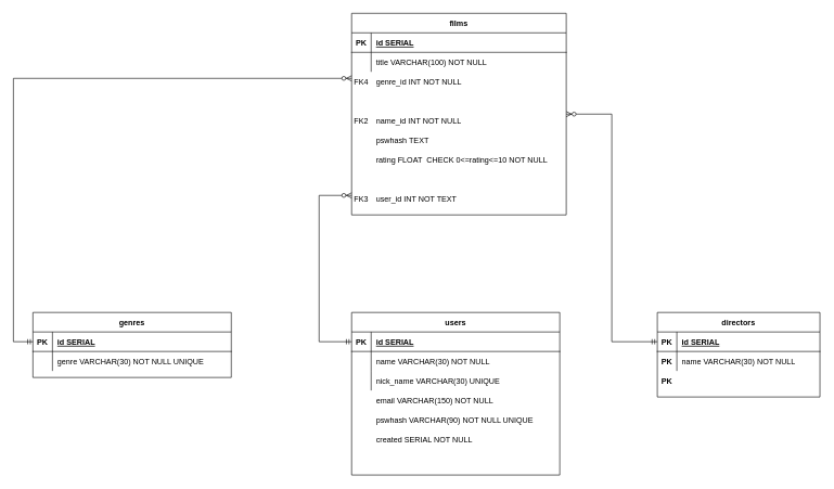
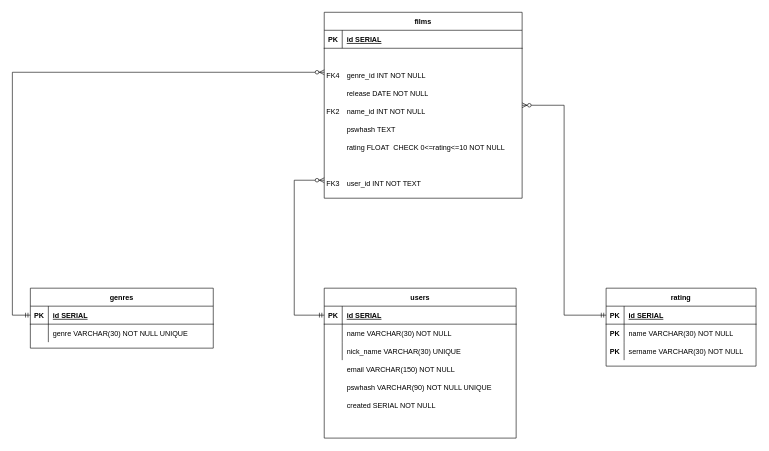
  <mxCell id="0" />
  <mxCell id="1" parent="0" />
- <mxCell id="2" value="directors" style="shape=table;startSize=30;container=1;collapsible=1;childLayout=tableLayout;fixedRows=1;rowLines=0;fontStyle=1;align=center;resizeLast=1;" parent="1" vertex="1"><mxGeometry x="1010" y="480" width="250" height="130" as="geometry" /></mxCell>
+ <mxCell id="2" value="rating" style="shape=table;startSize=30;container=1;collapsible=1;childLayout=tableLayout;fixedRows=1;rowLines=0;fontStyle=1;align=center;resizeLast=1;" parent="1" vertex="1"><mxGeometry x="1010" y="480" width="250" height="130" as="geometry" /></mxCell>
  <mxCell id="3" value="" style="shape=partialRectangle;collapsible=0;dropTarget=0;pointerEvents=0;fillColor=none;points=[[0,0.5],[1,0.5]];portConstraint=eastwest;top=0;left=0;right=0;bottom=1;" parent="2" vertex="1"><mxGeometry y="30" width="250" height="30" as="geometry" /></mxCell>
  <mxCell id="4" value="PK" style="shape=partialRectangle;overflow=hidden;connectable=0;fillColor=none;top=0;left=0;bottom=0;right=0;fontStyle=1;" parent="3" vertex="1"><mxGeometry width="30" height="30" as="geometry" /></mxCell>
  <mxCell id="5" value="id SERIAL" style="shape=partialRectangle;overflow=hidden;connectable=0;fillColor=none;top=0;left=0;bottom=0;right=0;align=left;spacingLeft=6;fontStyle=5;" parent="3" vertex="1"><mxGeometry x="30" width="220" height="30" as="geometry" /></mxCell>
  <mxCell id="6" value="" style="shape=partialRectangle;collapsible=0;dropTarget=0;pointerEvents=0;fillColor=none;points=[[0,0.5],[1,0.5]];portConstraint=eastwest;top=0;left=0;right=0;bottom=0;" parent="2" vertex="1"><mxGeometry y="60" width="250" height="30" as="geometry" /></mxCell>
  <mxCell id="7" value="" style="shape=partialRectangle;overflow=hidden;connectable=0;fillColor=none;top=0;left=0;bottom=0;right=0;" parent="6" vertex="1"><mxGeometry width="30" height="30" as="geometry" /></mxCell>
  <mxCell id="8" value="name VARCHAR(30) NOT NULL" style="shape=partialRectangle;overflow=hidden;connectable=0;fillColor=none;top=0;left=0;bottom=0;right=0;align=left;spacingLeft=6;" parent="6" vertex="1"><mxGeometry x="30" width="220" height="30" as="geometry" /></mxCell>
  <mxCell id="9" value="" style="shape=partialRectangle;collapsible=0;dropTarget=0;pointerEvents=0;fillColor=none;points=[[0,0.5],[1,0.5]];portConstraint=eastwest;top=0;left=0;right=0;bottom=0;" parent="2" vertex="1"><mxGeometry y="90" width="250" height="30" as="geometry" /></mxCell>
  <mxCell id="10" value="" style="shape=partialRectangle;overflow=hidden;connectable=0;fillColor=none;top=0;left=0;bottom=0;right=0;" parent="9" vertex="1"><mxGeometry width="30" height="30" as="geometry" /></mxCell>
+ <mxCell id="11" value="sername VARCHAR(30) NOT NULL" style="shape=partialRectangle;overflow=hidden;connectable=0;fillColor=none;top=0;left=0;bottom=0;right=0;align=left;spacingLeft=6;" parent="9" vertex="1"><mxGeometry x="30" width="220" height="30" as="geometry" /></mxCell>
  <mxCell id="12" value="" style="group" parent="1" vertex="1" connectable="0"><mxGeometry x="540" y="20" width="330" height="350" as="geometry" /></mxCell>
  <mxCell id="13" value="films" style="shape=table;startSize=30;container=1;collapsible=1;childLayout=tableLayout;fixedRows=1;rowLines=0;fontStyle=1;align=center;resizeLast=1;" parent="12" vertex="1"><mxGeometry width="330" height="310" as="geometry" /></mxCell>
  <mxCell id="14" value="" style="shape=partialRectangle;collapsible=0;dropTarget=0;pointerEvents=0;fillColor=none;points=[[0,0.5],[1,0.5]];portConstraint=eastwest;top=0;left=0;right=0;bottom=1;" parent="13" vertex="1"><mxGeometry y="30" width="330" height="30" as="geometry" /></mxCell>
  <mxCell id="15" value="PK" style="shape=partialRectangle;overflow=hidden;connectable=0;fillColor=none;top=0;left=0;bottom=0;right=0;fontStyle=1;" parent="14" vertex="1"><mxGeometry width="30" height="30" as="geometry" /></mxCell>
  <mxCell id="16" value="id SERIAL" style="shape=partialRectangle;overflow=hidden;connectable=0;fillColor=none;top=0;left=0;bottom=0;right=0;align=left;spacingLeft=6;fontStyle=5;" parent="14" vertex="1"><mxGeometry x="30" width="300" height="30" as="geometry" /></mxCell>
  <mxCell id="17" value="" style="shape=partialRectangle;collapsible=0;dropTarget=0;pointerEvents=0;fillColor=none;points=[[0,0.5],[1,0.5]];portConstraint=eastwest;top=0;left=0;right=0;bottom=0;" parent="13" vertex="1"><mxGeometry y="60" width="330" height="30" as="geometry" /></mxCell>
  <mxCell id="18" value="" style="shape=partialRectangle;overflow=hidden;connectable=0;fillColor=none;top=0;left=0;bottom=0;right=0;" parent="17" vertex="1"><mxGeometry width="30" height="30" as="geometry" /></mxCell>
- <mxCell id="19" value="title VARCHAR(100) NOT NULL" style="shape=partialRectangle;overflow=hidden;connectable=0;fillColor=none;top=0;left=0;bottom=0;right=0;align=left;spacingLeft=6;" parent="17" vertex="1"><mxGeometry x="30" width="300" height="30" as="geometry" /></mxCell>
  <mxCell id="20" value="" style="shape=partialRectangle;collapsible=0;dropTarget=0;pointerEvents=0;fillColor=none;points=[[0,0.5],[1,0.5]];portConstraint=eastwest;top=0;left=0;right=0;bottom=0;" parent="12" vertex="1"><mxGeometry y="90" width="250" height="30" as="geometry" /></mxCell>
  <mxCell id="21" value="" style="shape=partialRectangle;overflow=hidden;connectable=0;fillColor=none;top=0;left=0;bottom=0;right=0;" parent="20" vertex="1"><mxGeometry width="30" height="30" as="geometry" /></mxCell>
  <mxCell id="22" value="genre_id INT NOT NULL" style="shape=partialRectangle;overflow=hidden;connectable=0;fillColor=none;top=0;left=0;bottom=0;right=0;align=left;spacingLeft=6;" parent="20" vertex="1"><mxGeometry x="30" width="220" height="30" as="geometry" /></mxCell>
  <mxCell id="23" value="" style="shape=partialRectangle;collapsible=0;dropTarget=0;pointerEvents=0;fillColor=none;points=[[0,0.5],[1,0.5]];portConstraint=eastwest;top=0;left=0;right=0;bottom=0;" parent="12" vertex="1"><mxGeometry y="120" width="250" height="30" as="geometry" /></mxCell>
  <mxCell id="24" value="" style="shape=partialRectangle;overflow=hidden;connectable=0;fillColor=none;top=0;left=0;bottom=0;right=0;" parent="23" vertex="1"><mxGeometry width="30" height="30" as="geometry" /></mxCell>
  <mxCell id="25" value="" style="shape=partialRectangle;collapsible=0;dropTarget=0;pointerEvents=0;fillColor=none;points=[[0,0.5],[1,0.5]];portConstraint=eastwest;top=0;left=0;right=0;bottom=0;" parent="12" vertex="1"><mxGeometry y="150" width="250" height="30" as="geometry" /></mxCell>
  <mxCell id="26" value="" style="shape=partialRectangle;overflow=hidden;connectable=0;fillColor=none;top=0;left=0;bottom=0;right=0;" parent="25" vertex="1"><mxGeometry width="30" height="30" as="geometry" /></mxCell>
  <mxCell id="27" value="" style="shape=partialRectangle;collapsible=0;dropTarget=0;pointerEvents=0;fillColor=none;points=[[0,0.5],[1,0.5]];portConstraint=eastwest;top=0;left=0;right=0;bottom=0;" parent="12" vertex="1"><mxGeometry y="180" width="250" height="30" as="geometry" /></mxCell>
  <mxCell id="28" value="" style="shape=partialRectangle;overflow=hidden;connectable=0;fillColor=none;top=0;left=0;bottom=0;right=0;" parent="27" vertex="1"><mxGeometry width="30" height="30" as="geometry" /></mxCell>
  <mxCell id="29" value="" style="shape=partialRectangle;collapsible=0;dropTarget=0;pointerEvents=0;fillColor=none;points=[[0,0.5],[1,0.5]];portConstraint=eastwest;top=0;left=0;right=0;bottom=0;" parent="12" vertex="1"><mxGeometry y="120" width="250" height="30" as="geometry" /></mxCell>
  <mxCell id="30" value="" style="shape=partialRectangle;overflow=hidden;connectable=0;fillColor=none;top=0;left=0;bottom=0;right=0;" parent="29" vertex="1"><mxGeometry width="30" height="30" as="geometry" /></mxCell>
+ <mxCell id="31" value="release DATE NOT NULL" style="shape=partialRectangle;overflow=hidden;connectable=0;fillColor=none;top=0;left=0;bottom=0;right=0;align=left;spacingLeft=6;" parent="29" vertex="1"><mxGeometry x="30" width="220" height="30" as="geometry" /></mxCell>
  <mxCell id="32" value="name_id INT NOT NULL" style="shape=partialRectangle;overflow=hidden;connectable=0;fillColor=none;top=0;left=0;bottom=0;right=0;align=left;spacingLeft=6;" parent="12" vertex="1"><mxGeometry x="30" y="150" width="220" height="30" as="geometry" /></mxCell>
  <mxCell id="33" value="pswhash TEXT" style="shape=partialRectangle;overflow=hidden;connectable=0;fillColor=none;top=0;left=0;bottom=0;right=0;align=left;spacingLeft=6;" parent="12" vertex="1"><mxGeometry x="30" y="180" width="220" height="30" as="geometry" /></mxCell>
  <mxCell id="34" value="rating FLOAT  CHECK 0&lt;=rating&lt;=10 NOT NULL" style="shape=partialRectangle;overflow=hidden;connectable=0;fillColor=none;top=0;left=0;bottom=0;right=0;align=left;spacingLeft=6;" parent="12" vertex="1"><mxGeometry x="30" y="210" width="280" height="30" as="geometry" /></mxCell>
  <mxCell id="35" value="user_id INT NOT TEXT" style="shape=partialRectangle;overflow=hidden;connectable=0;fillColor=none;top=0;left=0;bottom=0;right=0;align=left;spacingLeft=6;" parent="12" vertex="1"><mxGeometry x="30" y="270" width="220" height="30" as="geometry" /></mxCell>
  <mxCell id="36" value="FK3" style="shape=partialRectangle;overflow=hidden;connectable=0;fillColor=none;top=0;left=0;bottom=0;right=0;" parent="12" vertex="1"><mxGeometry y="270" width="30" height="30" as="geometry" /></mxCell>
  <mxCell id="37" value="FK2" style="shape=partialRectangle;overflow=hidden;connectable=0;fillColor=none;top=0;left=0;bottom=0;right=0;" parent="12" vertex="1"><mxGeometry y="150" width="30" height="30" as="geometry" /></mxCell>
  <mxCell id="38" value="FK4" style="shape=partialRectangle;overflow=hidden;connectable=0;fillColor=none;top=0;left=0;bottom=0;right=0;" parent="12" vertex="1"><mxGeometry y="90" width="30" height="30" as="geometry" /></mxCell>
  <mxCell id="39" value="genres" style="shape=table;startSize=30;container=1;collapsible=1;childLayout=tableLayout;fixedRows=1;rowLines=0;fontStyle=1;align=center;resizeLast=1;" parent="1" vertex="1"><mxGeometry x="50" y="480" width="305" height="100" as="geometry" /></mxCell>
  <mxCell id="40" value="" style="shape=partialRectangle;collapsible=0;dropTarget=0;pointerEvents=0;fillColor=none;points=[[0,0.5],[1,0.5]];portConstraint=eastwest;top=0;left=0;right=0;bottom=1;" parent="39" vertex="1"><mxGeometry y="30" width="305" height="30" as="geometry" /></mxCell>
  <mxCell id="41" value="PK" style="shape=partialRectangle;overflow=hidden;connectable=0;fillColor=none;top=0;left=0;bottom=0;right=0;fontStyle=1;" parent="40" vertex="1"><mxGeometry width="30" height="30" as="geometry" /></mxCell>
  <mxCell id="42" value="id SERIAL" style="shape=partialRectangle;overflow=hidden;connectable=0;fillColor=none;top=0;left=0;bottom=0;right=0;align=left;spacingLeft=6;fontStyle=5;" parent="40" vertex="1"><mxGeometry x="30" width="275" height="30" as="geometry" /></mxCell>
  <mxCell id="43" value="" style="shape=partialRectangle;collapsible=0;dropTarget=0;pointerEvents=0;fillColor=none;points=[[0,0.5],[1,0.5]];portConstraint=eastwest;top=0;left=0;right=0;bottom=0;" parent="39" vertex="1"><mxGeometry y="60" width="305" height="30" as="geometry" /></mxCell>
  <mxCell id="44" value="" style="shape=partialRectangle;overflow=hidden;connectable=0;fillColor=none;top=0;left=0;bottom=0;right=0;" parent="43" vertex="1"><mxGeometry width="30" height="30" as="geometry" /></mxCell>
  <mxCell id="45" value="genre VARCHAR(30) NOT NULL UNIQUE" style="shape=partialRectangle;overflow=hidden;connectable=0;fillColor=none;top=0;left=0;bottom=0;right=0;align=left;spacingLeft=6;" parent="43" vertex="1"><mxGeometry x="30" width="275" height="30" as="geometry" /></mxCell>
  <mxCell id="46" value="" style="group" parent="1" vertex="1" connectable="0"><mxGeometry x="540" y="480" width="320" height="250" as="geometry" /></mxCell>
  <mxCell id="47" value="users" style="shape=table;startSize=30;container=1;collapsible=1;childLayout=tableLayout;fixedRows=1;rowLines=0;fontStyle=1;align=center;resizeLast=1;" parent="46" vertex="1"><mxGeometry width="320" height="250" as="geometry" /></mxCell>
  <mxCell id="48" value="" style="shape=partialRectangle;collapsible=0;dropTarget=0;pointerEvents=0;fillColor=none;points=[[0,0.5],[1,0.5]];portConstraint=eastwest;top=0;left=0;right=0;bottom=1;" parent="47" vertex="1"><mxGeometry y="30" width="320" height="30" as="geometry" /></mxCell>
  <mxCell id="49" value="PK" style="shape=partialRectangle;overflow=hidden;connectable=0;fillColor=none;top=0;left=0;bottom=0;right=0;fontStyle=1;" parent="48" vertex="1"><mxGeometry width="30" height="30" as="geometry" /></mxCell>
  <mxCell id="50" value="id SERIAL" style="shape=partialRectangle;overflow=hidden;connectable=0;fillColor=none;top=0;left=0;bottom=0;right=0;align=left;spacingLeft=6;fontStyle=5;" parent="48" vertex="1"><mxGeometry x="30" width="290" height="30" as="geometry" /></mxCell>
  <mxCell id="51" value="" style="shape=partialRectangle;collapsible=0;dropTarget=0;pointerEvents=0;fillColor=none;points=[[0,0.5],[1,0.5]];portConstraint=eastwest;top=0;left=0;right=0;bottom=0;" parent="47" vertex="1"><mxGeometry y="60" width="320" height="30" as="geometry" /></mxCell>
  <mxCell id="52" value="" style="shape=partialRectangle;overflow=hidden;connectable=0;fillColor=none;top=0;left=0;bottom=0;right=0;" parent="51" vertex="1"><mxGeometry width="30" height="30" as="geometry" /></mxCell>
  <mxCell id="53" value="name VARCHAR(30) NOT NULL" style="shape=partialRectangle;overflow=hidden;connectable=0;fillColor=none;top=0;left=0;bottom=0;right=0;align=left;spacingLeft=6;" parent="51" vertex="1"><mxGeometry x="30" width="290" height="30" as="geometry" /></mxCell>
  <mxCell id="54" value="" style="shape=partialRectangle;collapsible=0;dropTarget=0;pointerEvents=0;fillColor=none;points=[[0,0.5],[1,0.5]];portConstraint=eastwest;top=0;left=0;right=0;bottom=0;" parent="47" vertex="1"><mxGeometry y="90" width="320" height="30" as="geometry" /></mxCell>
  <mxCell id="55" value="" style="shape=partialRectangle;overflow=hidden;connectable=0;fillColor=none;top=0;left=0;bottom=0;right=0;" parent="54" vertex="1"><mxGeometry width="30" height="30" as="geometry" /></mxCell>
  <mxCell id="56" value="nick_name VARCHAR(30) UNIQUE" style="shape=partialRectangle;overflow=hidden;connectable=0;fillColor=none;top=0;left=0;bottom=0;right=0;align=left;spacingLeft=6;" parent="54" vertex="1"><mxGeometry x="30" width="290" height="30" as="geometry" /></mxCell>
  <mxCell id="57" value="email VARCHAR(150) NOT NULL " style="shape=partialRectangle;overflow=hidden;connectable=0;fillColor=none;top=0;left=0;bottom=0;right=0;align=left;spacingLeft=6;" parent="46" vertex="1"><mxGeometry x="30" y="120" width="290" height="30" as="geometry" /></mxCell>
  <mxCell id="58" value="pswhash VARCHAR(90) NOT NULL UNIQUE " style="shape=partialRectangle;overflow=hidden;connectable=0;fillColor=none;top=0;left=0;bottom=0;right=0;align=left;spacingLeft=6;" parent="46" vertex="1"><mxGeometry x="30" y="150" width="290" height="30" as="geometry" /></mxCell>
  <mxCell id="59" value="created SERIAL NOT NULL " style="shape=partialRectangle;overflow=hidden;connectable=0;fillColor=none;top=0;left=0;bottom=0;right=0;align=left;spacingLeft=6;" parent="46" vertex="1"><mxGeometry x="30" y="180" width="290" height="30" as="geometry" /></mxCell>
  <mxCell id="60" style="edgeStyle=orthogonalEdgeStyle;rounded=0;orthogonalLoop=1;jettySize=auto;html=1;exitX=0;exitY=0.5;exitDx=0;exitDy=0;startArrow=ERmandOne;startFill=0;endArrow=ERzeroToMany;endFill=1;" parent="1" source="40" edge="1"><mxGeometry relative="1" as="geometry"><mxPoint x="540" y="120" as="targetPoint" /><Array as="points"><mxPoint x="20" y="525" /><mxPoint x="20" y="120" /></Array></mxGeometry></mxCell>
  <mxCell id="61" style="edgeStyle=orthogonalEdgeStyle;rounded=0;orthogonalLoop=1;jettySize=auto;html=1;exitX=0;exitY=0.5;exitDx=0;exitDy=0;startArrow=ERmandOne;startFill=0;endArrow=ERzeroToMany;endFill=1;" parent="1" source="48" edge="1"><mxGeometry relative="1" as="geometry"><mxPoint x="540" y="300" as="targetPoint" /><Array as="points"><mxPoint x="490" y="525" /><mxPoint x="490" y="300" /></Array></mxGeometry></mxCell>
  <mxCell id="62" style="edgeStyle=orthogonalEdgeStyle;rounded=0;orthogonalLoop=1;jettySize=auto;html=1;exitX=0;exitY=0.5;exitDx=0;exitDy=0;entryX=1;entryY=0.5;entryDx=0;entryDy=0;startArrow=ERmandOne;startFill=0;endArrow=ERzeroToMany;endFill=1;" parent="1" source="3" target="13" edge="1"><mxGeometry relative="1" as="geometry" /></mxCell>
  <mxCell id="63" value="PK" style="shape=partialRectangle;overflow=hidden;connectable=0;fillColor=none;top=0;left=0;bottom=0;right=0;fontStyle=1;" vertex="1" parent="1"><mxGeometry x="1010" y="540" width="30" height="30" as="geometry" /></mxCell>
  <mxCell id="64" value="PK" style="shape=partialRectangle;overflow=hidden;connectable=0;fillColor=none;top=0;left=0;bottom=0;right=0;fontStyle=1;" vertex="1" parent="1"><mxGeometry x="1010" y="570" width="30" height="30" as="geometry" /></mxCell>
